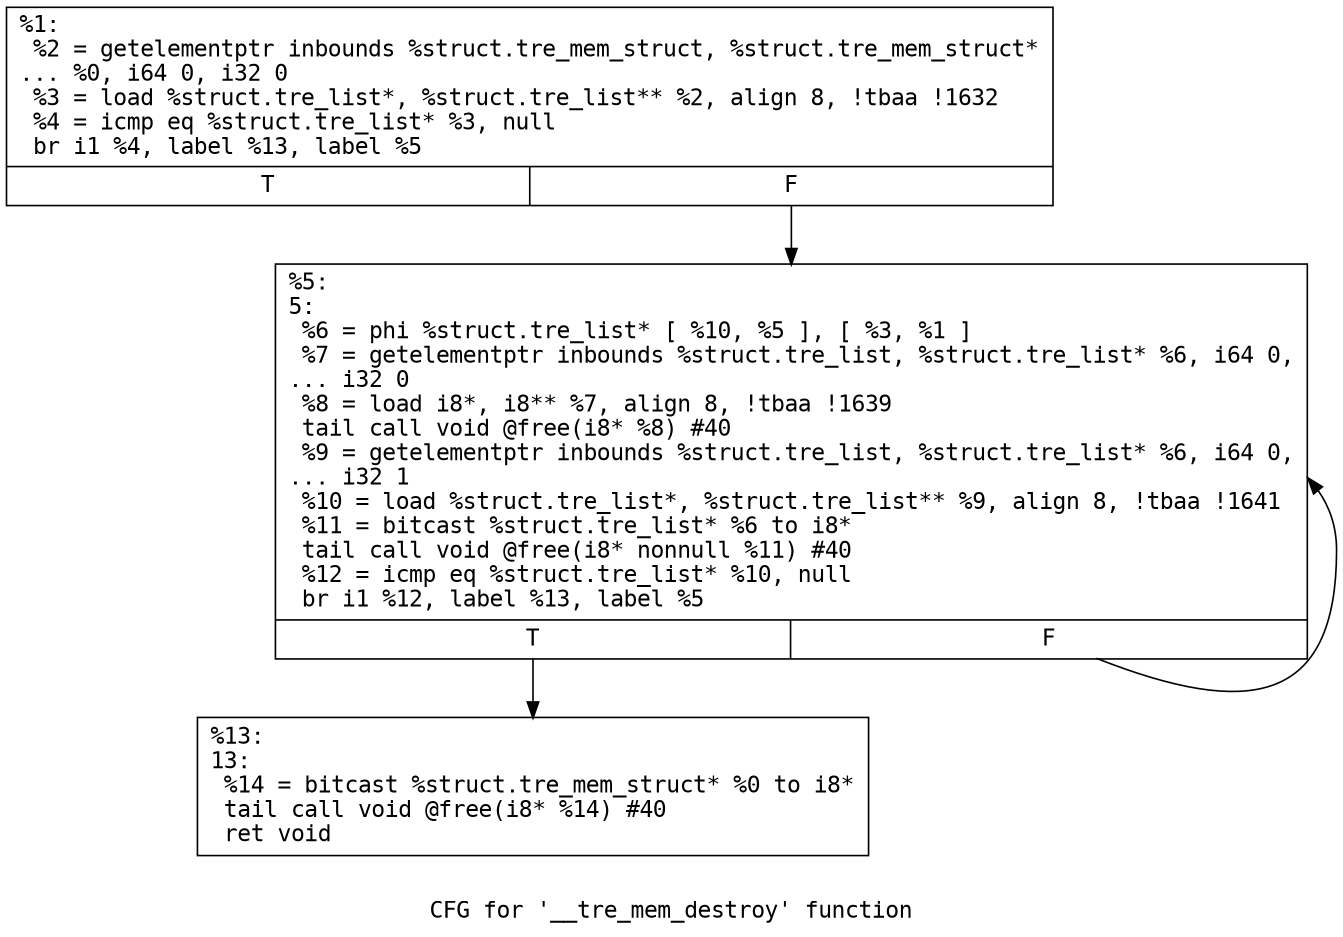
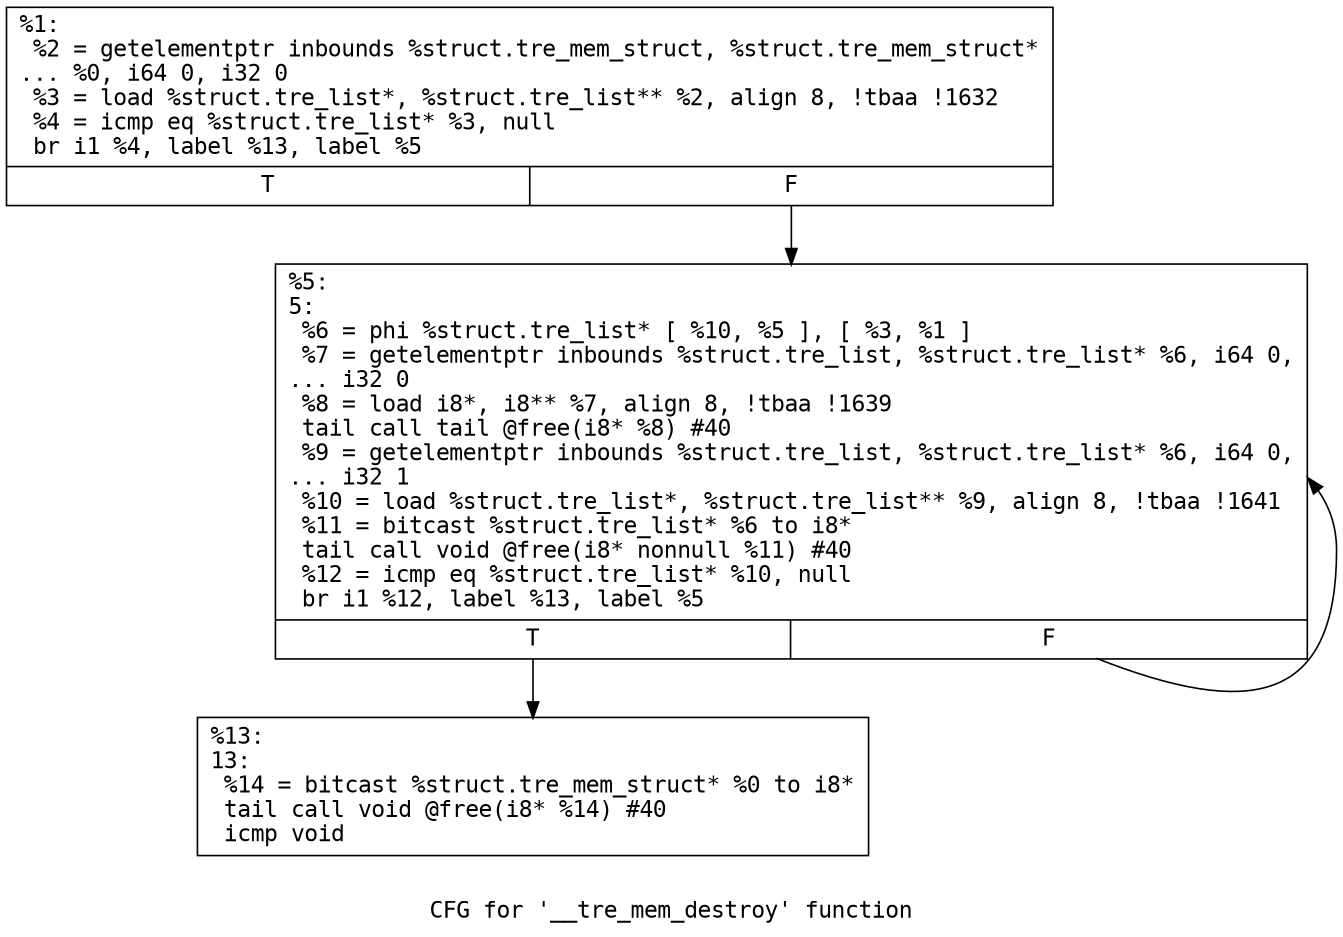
  digraph {
    fontname="DejaVu Sans Mono"
    label="CFG for '__tre_mem_destroy' function"
    node [fontname="DejaVu Sans Mono" shape=record]
    edge [fontname="DejaVu Sans Mono" tailport=s1]
    n1 [label="{%1:\l  %2 = getelementptr inbounds %struct.tre_mem_struct, %struct.tre_mem_struct*\l... %0, i64 0, i32 0\l  %3 = load %struct.tre_list*, %struct.tre_list** %2, align 8, !tbaa !1632\l  %4 = icmp eq %struct.tre_list* %3, null\l  br i1 %4, label %13, label %5\l|{<s0>T|<s1>F}}"]
-   n2 [label="{%5:\l5:                                                \l  %6 = phi %struct.tre_list* [ %10, %5 ], [ %3, %1 ]\l  %7 = getelementptr inbounds %struct.tre_list, %struct.tre_list* %6, i64 0,\l... i32 0\l  %8 = load i8*, i8** %7, align 8, !tbaa !1639\l  tail call void @free(i8* %8) #40\l  %9 = getelementptr inbounds %struct.tre_list, %struct.tre_list* %6, i64 0,\l... i32 1\l  %10 = load %struct.tre_list*, %struct.tre_list** %9, align 8, !tbaa !1641\l  %11 = bitcast %struct.tre_list* %6 to i8*\l  tail call void @free(i8* nonnull %11) #40\l  %12 = icmp eq %struct.tre_list* %10, null\l  br i1 %12, label %13, label %5\l|{<s0>T|<s1>F}}"]
-   n3 [label="{%13:\l13:                                               \l  %14 = bitcast %struct.tre_mem_struct* %0 to i8*\l  tail call void @free(i8* %14) #40\l  ret void\l}"]
+   n2 [label="{%5:\l5:                                                \l  %6 = phi %struct.tre_list* [ %10, %5 ], [ %3, %1 ]\l  %7 = getelementptr inbounds %struct.tre_list, %struct.tre_list* %6, i64 0,\l... i32 0\l  %8 = load i8*, i8** %7, align 8, !tbaa !1639\l  tail call tail @free(i8* %8) #40\l  %9 = getelementptr inbounds %struct.tre_list, %struct.tre_list* %6, i64 0,\l... i32 1\l  %10 = load %struct.tre_list*, %struct.tre_list** %9, align 8, !tbaa !1641\l  %11 = bitcast %struct.tre_list* %6 to i8*\l  tail call void @free(i8* nonnull %11) #40\l  %12 = icmp eq %struct.tre_list* %10, null\l  br i1 %12, label %13, label %5\l|{<s0>T|<s1>F}}"]
+   n3 [label="{%13:\l13:                                               \l  %14 = bitcast %struct.tre_mem_struct* %0 to i8*\l  tail call void @free(i8* %14) #40\l  icmp void\l}"]
    n1 -> n2
    n2 -> n2
    n2 -> n3 [tailport=s0]
  }
